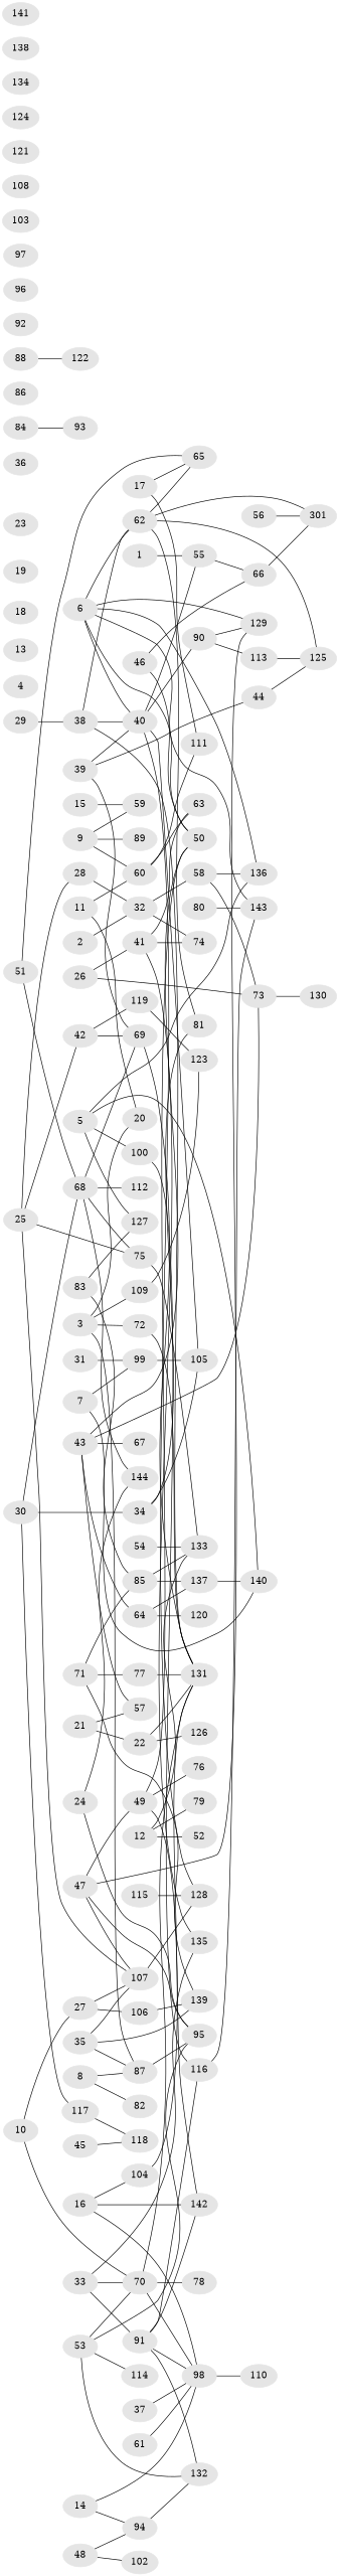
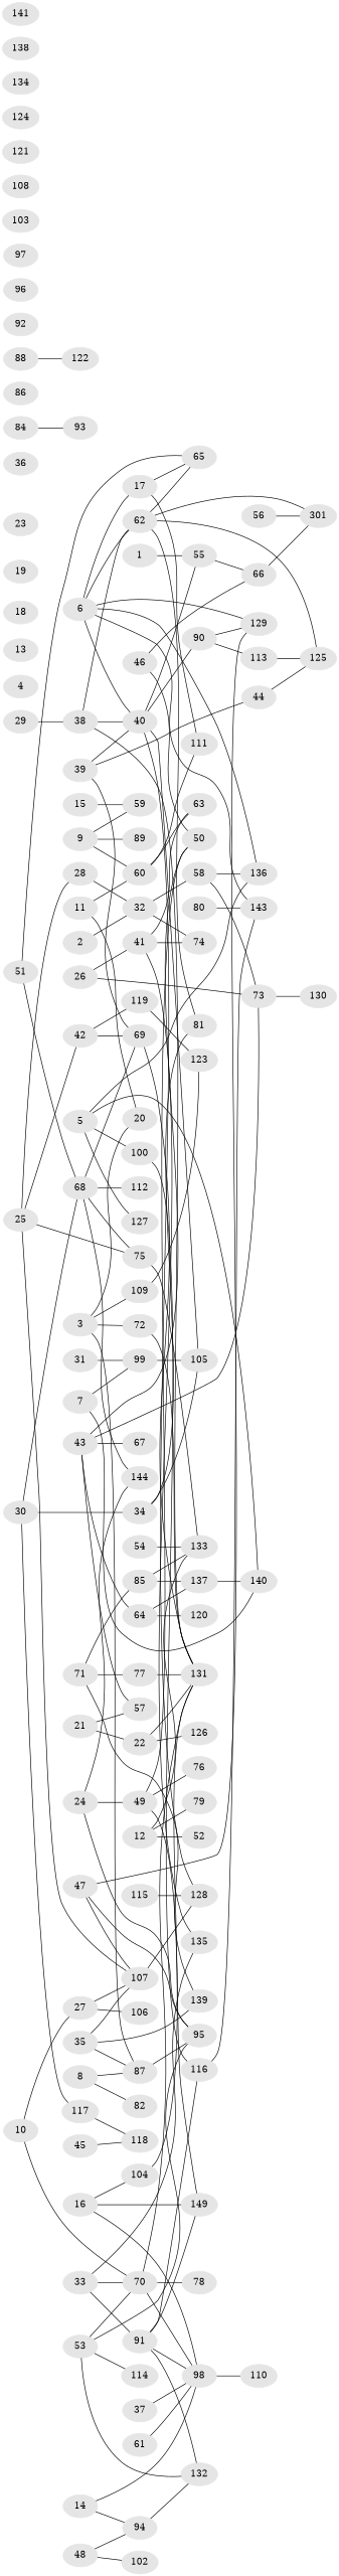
  graph {
    rankdir=LR
    node [color=gray90 style=filled]
    1
    55
    66
    2
    32
    58
    74
    3
    20
    72
    87
    109
    131
    95
    123
    4
    5
    100
    127
    136
    140
    116
    6
    40
    50
    62
    129
    143
    105
    90
    128
    65
    81
    125
    n35 [label=301]
    7
    99
    8
    82
    9
    59
    60
    89
    111
    63
    10
    27
    70
    107
    106
    98
    78
    11
    12
    52
    79
    133
    13
    14
    94
    132
    110
    15
    16
    104
-   142
+   142 [label=149]
    17
    18
    19
    21
    22
    57
    126
    23
    24
    144
    25
    28
    42
    75
    69
    119
    26
    41
    73
    135
    130
    139
    29
    38
    30
    34
    68
    117
    112
    118
    31
    33
    91
    35
    36
    37
    39
    44
    113
    43
    64
    67
    120
    137
    45
    46
    47
    49
    76
    48
    102
    51
    53
    114
    54
    56
    61
    71
    77
    85
    80
-   83
    84
    93
    86
    88
    122
    92
    96
    97
    103
    108
    115
    121
    124
    134
    138
    141
    1 -- 55
    55 -- 66
    66 -- n35
    2 -- 32
    32 -- 58
    32 -- 74
    58 -- 136
    58 -- 73
    3 -- 20
    3 -- 72
    3 -- 87
    3 -- 109
    72 -- 131
    87 -- 95
    109 -- 123
    5 -- 100
    5 -- 127
    5 -- 136
    5 -- 140
    100 -- 116
    116 -- 143
    6 -- 136
    6 -- 40
-   6 -- 50
+   6 -- 17
    6 -- 62
    6 -- 129
    6 -- 143
    40 -- 55
    40 -- 105
    40 -- 90
    40 -- 128
    62 -- 65
    62 -- 81
    62 -- 125
    62 -- n35
    90 -- 129
    90 -- 113
    7 -- 140
    7 -- 99
    99 -- 105
    8 -- 87
    8 -- 82
    9 -- 59
    9 -- 60
    9 -- 89
    60 -- 111
    60 -- 63
    10 -- 27
    10 -- 70
    27 -- 107
    27 -- 106
    70 -- 131
    70 -- 98
    70 -- 78
    107 -- 128
-   106 -- 139
    98 -- 110
    11 -- 20
    11 -- 60
    12 -- 52
    12 -- 79
    12 -- 133
    14 -- 98
    14 -- 94
    94 -- 132
    15 -- 59
    16 -- 98
    16 -- 104
    16 -- 142
    104 -- 131
    17 -- 65
    17 -- 111
    21 -- 22
    21 -- 57
    22 -- 131
    22 -- 126
    24 -- 95
    24 -- 144
    25 -- 107
    25 -- 28
    25 -- 42
    25 -- 75
    28 -- 32
    42 -- 69
    42 -- 119
    75 -- 133
    69 -- 131
    119 -- 123
    26 -- 41
    26 -- 73
    41 -- 74
    41 -- 63
    41 -- 135
    73 -- 130
    29 -- 38
    38 -- 131
    38 -- 40
    38 -- 62
    30 -- 34
    30 -- 68
    30 -- 117
    34 -- 105
    34 -- 81
    68 -- 144
    68 -- 75
    68 -- 69
    68 -- 112
    117 -- 118
    31 -- 99
    33 -- 70
    33 -- 135
    33 -- 91
    91 -- 116
    91 -- 98
    91 -- 132
    91 -- 142
    35 -- 87
    35 -- 107
    35 -- 139
    37 -- 98
    39 -- 40
    39 -- 69
    39 -- 44
    44 -- 125
    113 -- 125
    43 -- 50
    43 -- 57
    43 -- 73
    43 -- 64
    43 -- 67
    64 -- 120
    64 -- 137
    137 -- 140
    45 -- 118
    46 -- 66
    46 -- 50
    47 -- 95
    47 -- 129
    47 -- 107
-   47 -- 49
+   24 -- 49
    49 -- 50
    49 -- 142
    49 -- 76
    48 -- 94
    48 -- 102
    51 -- 65
    51 -- 68
    53 -- 95
    53 -- 70
    53 -- 132
    53 -- 114
    54 -- 133
    56 -- n35
    61 -- 98
    71 -- 139
    71 -- 77
    71 -- 85
    77 -- 131
    85 -- 133
    85 -- 137
    80 -- 143
-   83 -- 127
-   83 -- 85
    84 -- 93
    88 -- 122
    115 -- 128
  }
